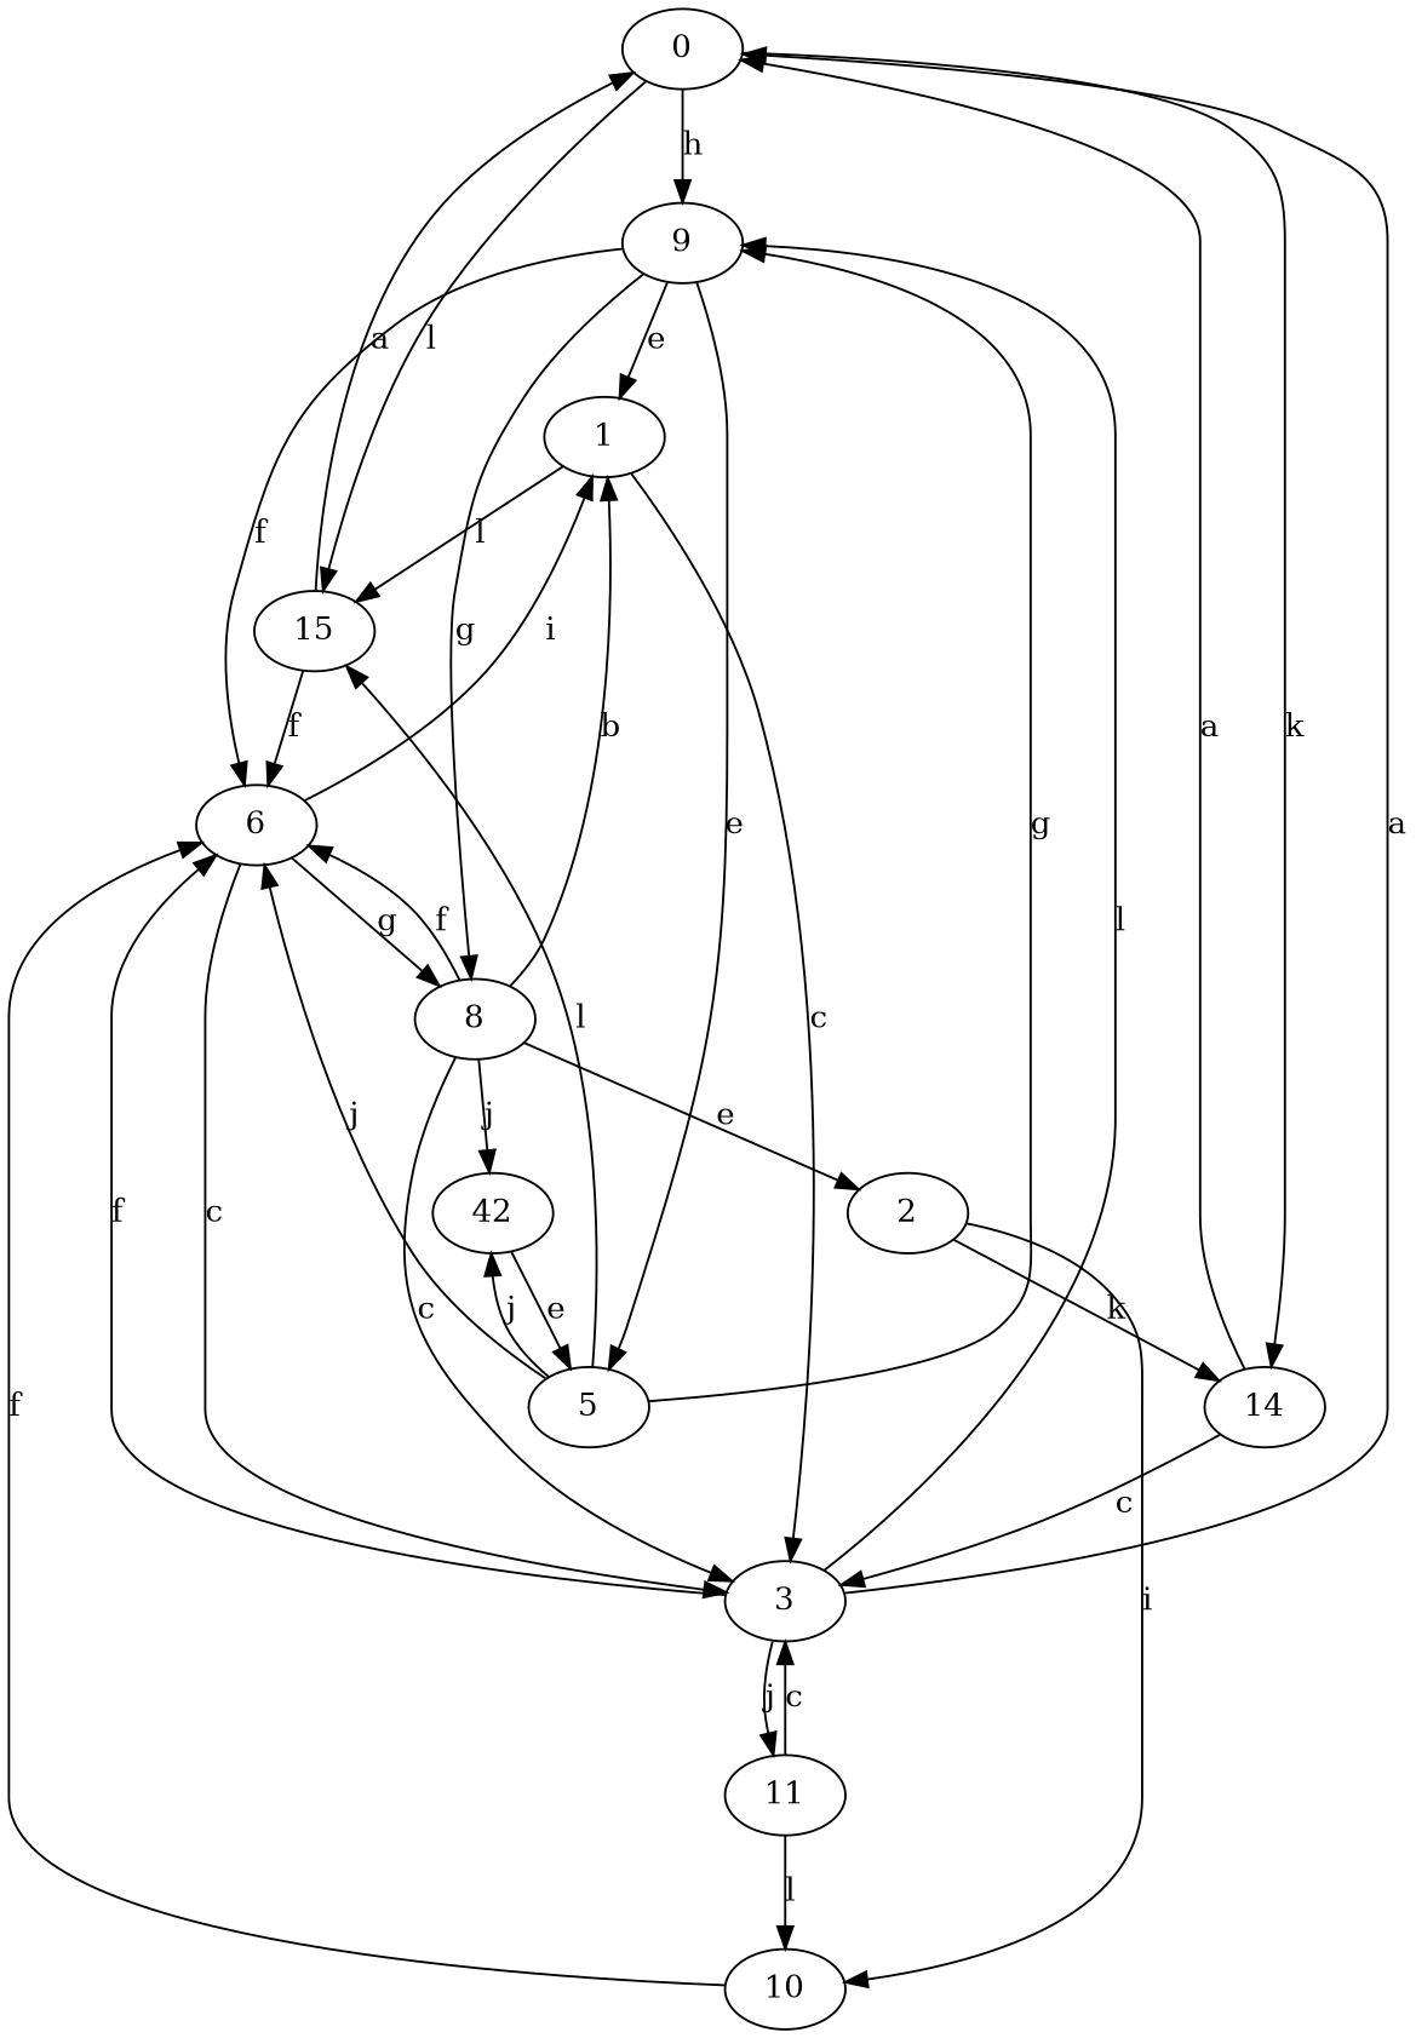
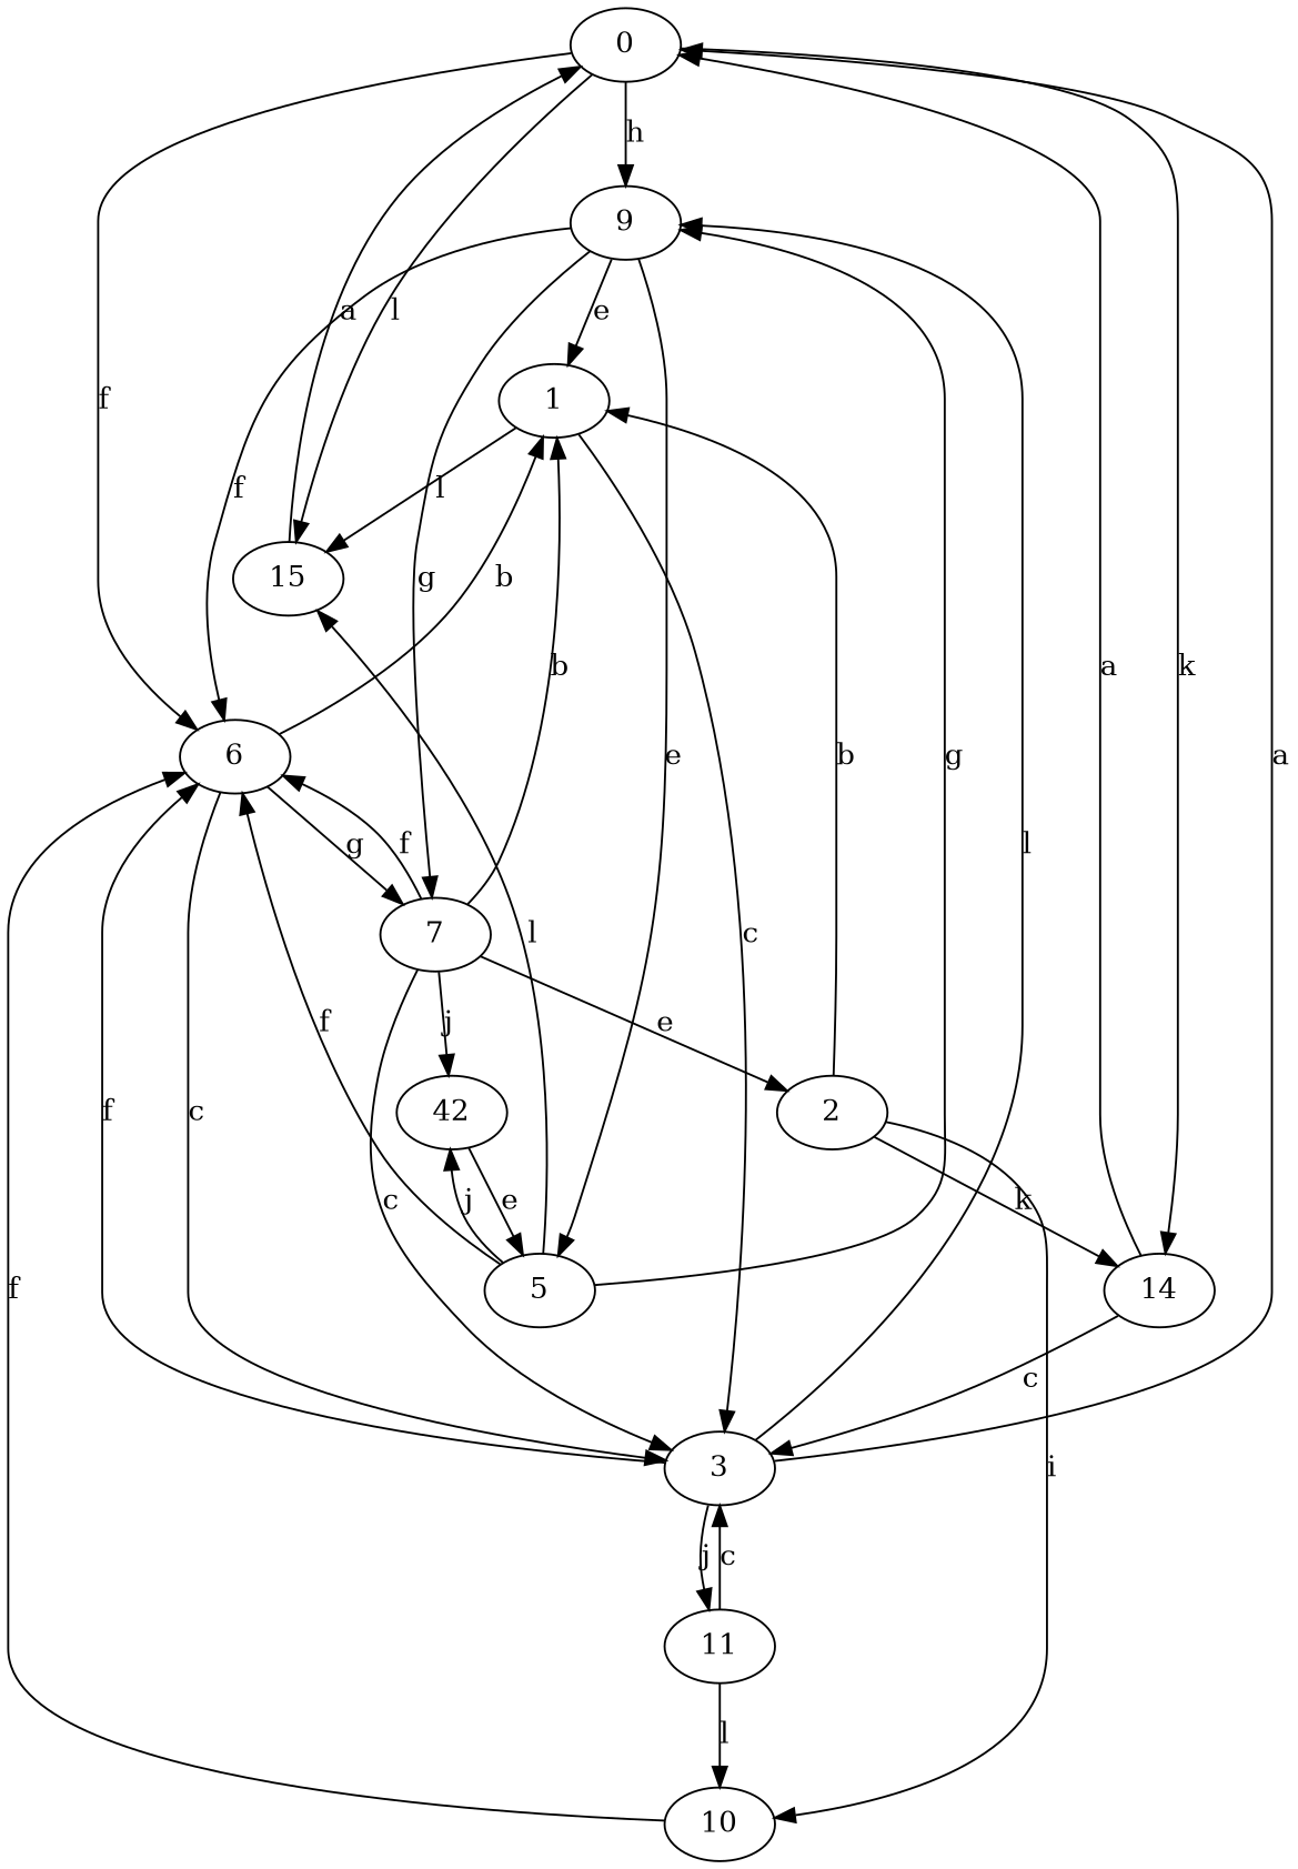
  strict digraph {
    0
    9
    14
    15
    1
    6
    5
-   7 [label=8]
+   7
    3
    11
    10
    n12 [label=2]
    n13 [label=42]
    0 -> 9 [label=h]
    0 -> 14 [label=k]
    0 -> 15 [label=l]
    9 -> 1 [label=e]
    9 -> 6 [label=f]
    9 -> 5 [label=e]
    9 -> 7 [label=g]
    14 -> 0 [label=a]
    14 -> 3 [label=c]
    15 -> 0 [label=a]
-   15 -> 6 [label=f]
+   0 -> 6 [label=f]
    1 -> 15 [label=l]
    1 -> 3 [label=c]
-   6 -> 1 [label=i]
+   6 -> 1 [label=b]
    6 -> 7 [label=g]
    6 -> 3 [label=c]
    5 -> 9 [label=g]
    5 -> 15 [label=l]
-   5 -> 6 [label=j]
+   5 -> 6 [label=f]
    5 -> n13 [label=j]
    7 -> 1 [label=b]
    7 -> 6 [label=f]
    7 -> 3 [label=c]
    7 -> n12 [label=e]
    7 -> n13 [label=j]
    3 -> 0 [label=a]
    3 -> 9 [label=l]
    3 -> 6 [label=f]
    3 -> 11 [label=j]
    11 -> 3 [label=c]
    11 -> 10 [label=l]
    10 -> 6 [label=f]
    n12 -> 14 [label=k]
+   n12 -> 1 [label=b]
    n12 -> 10 [label=i]
    n13 -> 5 [label=e]
  }
